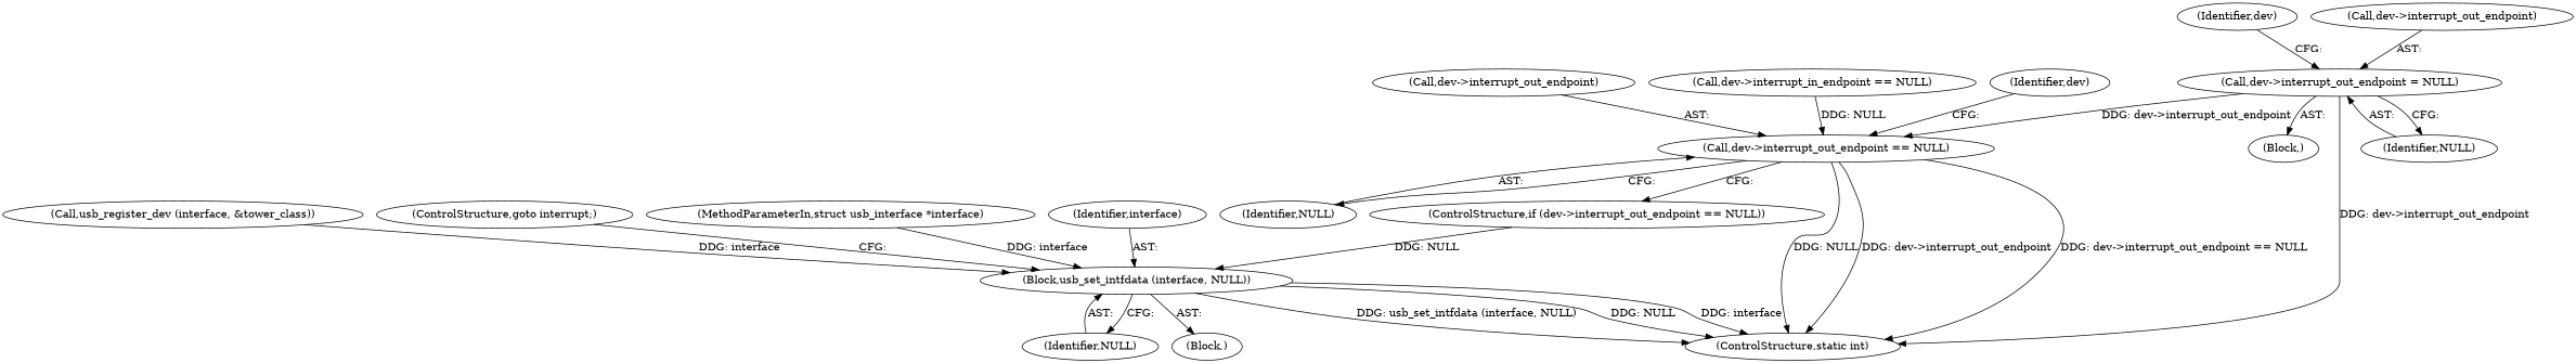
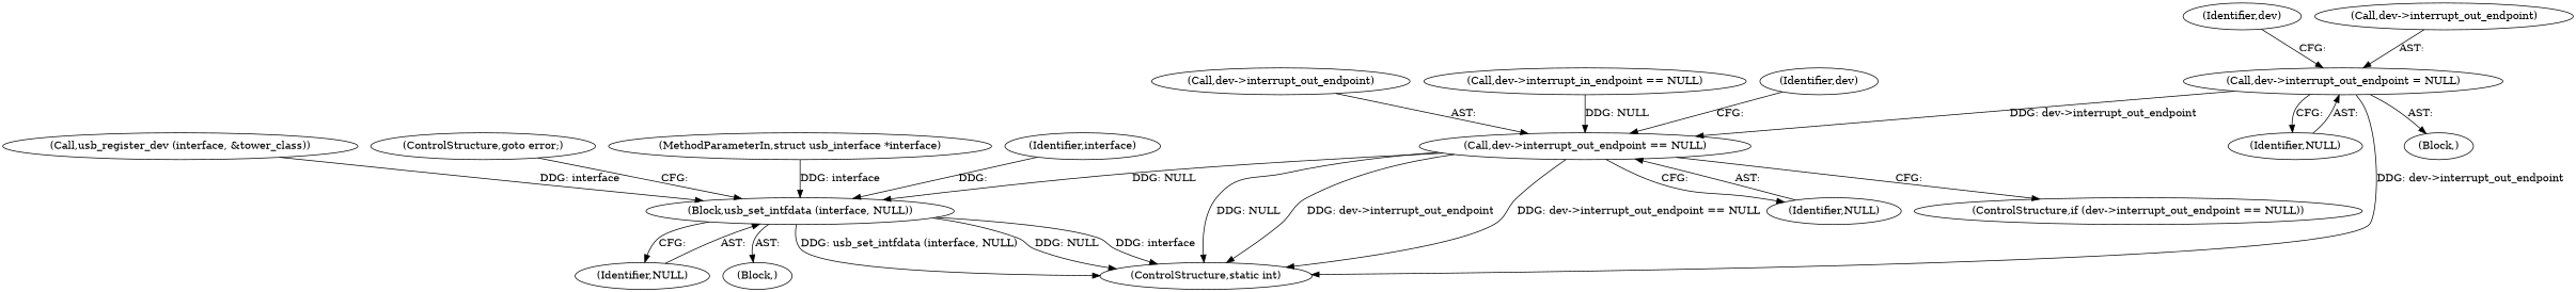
  digraph {
    n1 [label="(Call,dev->interrupt_out_endpoint = NULL)"]
    n2 [label="(Call,dev->interrupt_out_endpoint == NULL)"]
    n3 [label="(Identifier,NULL)"]
    n4 [label="(ControlStructure,static int)"]
    n5 [label="(Block,)"]
    n6 [label="(Block,usb_set_intfdata (interface, NULL))"]
    n7 [label="(Identifier,NULL)"]
    n8 [label="(ControlStructure,if (dev->interrupt_out_endpoint == NULL))"]
    n9 [label="(Identifier,NULL)"]
    n10 [label="(Block,)"]
    n11 [label="(Call,usb_register_dev (interface, &tower_class))"]
    n12 [label="(Identifier,dev)"]
    n13 [label="(Call,dev->interrupt_out_endpoint)"]
    n14 [label="(Call,dev->interrupt_out_endpoint)"]
-   n15 [label="(ControlStructure,goto interrupt;)"]
+   n15 [label="(ControlStructure,goto error;)"]
    n16 [label="(Call,dev->interrupt_in_endpoint == NULL)"]
    n17 [label="(MethodParameterIn,struct usb_interface *interface)"]
    n18 [label="(Identifier,interface)"]
    n19 [label="(Identifier,dev)"]
    n1 -> n2 [label="DDG: dev->interrupt_out_endpoint"]
    n1 -> n3 [label="CFG: "]
    n1 -> n4 [label="DDG: dev->interrupt_out_endpoint"]
    n1 -> n5 [label="AST: "]
    n2 -> n4 [label="DDG: NULL"]
    n2 -> n4 [label="DDG: dev->interrupt_out_endpoint"]
    n2 -> n4 [label="DDG: dev->interrupt_out_endpoint == NULL"]
-   n8 -> n6 [label="DDG: NULL"]
+   n2 -> n6 [label="DDG: NULL"]
    n2 -> n7 [label="CFG: "]
    n2 -> n8 [label="CFG: "]
    n3 -> n1 [label="AST: "]
    n6 -> n4 [label="DDG: usb_set_intfdata (interface, NULL)"]
    n6 -> n4 [label="DDG: NULL"]
    n6 -> n4 [label="DDG: interface"]
    n6 -> n9 [label="CFG: "]
    n6 -> n10 [label="AST: "]
    n7 -> n2 [label="AST: "]
    n9 -> n6 [label="AST: "]
    n11 -> n6 [label="DDG: interface"]
    n12 -> n1 [label="CFG: "]
    n13 -> n2 [label="AST: "]
    n14 -> n1 [label="AST: "]
    n15 -> n6 [label="CFG: "]
    n16 -> n2 [label="DDG: NULL"]
    n17 -> n6 [label="DDG: interface"]
-   n18 -> n6 [label="AST: "]
+   n18 -> n6 [label="DDG: "]
    n19 -> n2 [label="CFG: "]
  }
